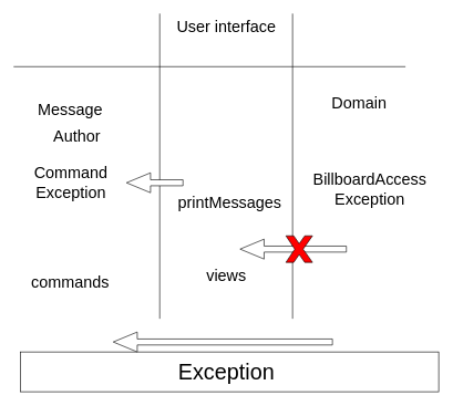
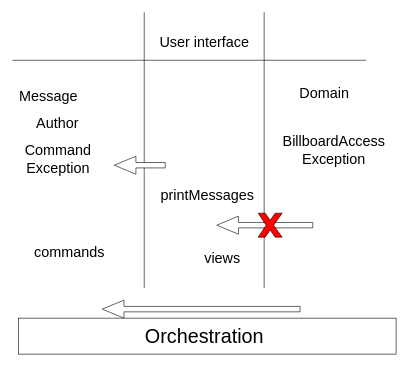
  <mxCell id="0" />
  <mxCell id="1" parent="0" />
- <mxCell id="2" value="User interface" style="text;html=1;align=center;verticalAlign=middle;resizable=0;points=[];autosize=1;strokeColor=none;fillColor=none;fontSize=24;" parent="1" vertex="1"><mxGeometry x="260" y="25" width="160" height="30" as="geometry" /></mxCell>
+ <mxCell id="2" value="User interface" style="text;html=1;align=center;verticalAlign=middle;resizable=0;points=[];autosize=1;strokeColor=none;fillColor=none;fontSize=24;" parent="1" vertex="1"><mxGeometry x="260" y="55" width="160" height="30" as="geometry" /></mxCell>
  <mxCell id="3" value="" style="endArrow=none;html=1;rounded=0;edgeStyle=orthogonalEdgeStyle;" parent="1" edge="1"><mxGeometry width="50" height="50" relative="1" as="geometry"><mxPoint x="240" y="480" as="sourcePoint" /><mxPoint x="240" y="20" as="targetPoint" /></mxGeometry></mxCell>
  <mxCell id="4" value="" style="endArrow=none;html=1;rounded=0;edgeStyle=orthogonalEdgeStyle;" parent="1" edge="1"><mxGeometry width="50" height="50" relative="1" as="geometry"><mxPoint x="440" y="480" as="sourcePoint" /><mxPoint x="440" y="20" as="targetPoint" /></mxGeometry></mxCell>
  <mxCell id="5" value="" style="endArrow=none;html=1;rounded=0;edgeStyle=orthogonalEdgeStyle;" parent="1" edge="1"><mxGeometry width="50" height="50" relative="1" as="geometry"><mxPoint x="610" y="100" as="sourcePoint" /><mxPoint x="20" y="100" as="targetPoint" /></mxGeometry></mxCell>
- <mxCell id="6" value="Message" style="text;html=1;align=center;verticalAlign=middle;resizable=0;points=[];autosize=1;strokeColor=none;fillColor=none;fontSize=24;" parent="1" vertex="1"><mxGeometry x="50" y="150" width="110" height="30" as="geometry" /></mxCell>
- <mxCell id="7" value="Author" style="text;html=1;align=center;verticalAlign=middle;resizable=0;points=[];autosize=1;strokeColor=none;fillColor=none;fontSize=24;" parent="1" vertex="1"><mxGeometry x="70" y="190" width="90" height="30" as="geometry" /></mxCell>
- <mxCell id="8" value="printMessages" style="text;html=1;align=center;verticalAlign=middle;resizable=0;points=[];autosize=1;strokeColor=none;fillColor=none;fontSize=24;" parent="1" vertex="1"><mxGeometry x="260" y="290" width="170" height="30" as="geometry" /></mxCell>
- <mxCell id="9" value="commands" style="text;html=1;align=center;verticalAlign=middle;resizable=0;points=[];autosize=1;strokeColor=none;fillColor=none;fontSize=24;" parent="1" vertex="1"><mxGeometry x="40" y="410" width="130" height="30" as="geometry" /></mxCell>
+ <mxCell id="6" value="Message" style="text;html=1;align=center;verticalAlign=middle;resizable=0;points=[];autosize=1;strokeColor=none;fillColor=none;fontSize=24;" parent="1" vertex="1"><mxGeometry x="25" y="145" width="110" height="30" as="geometry" /></mxCell>
+ <mxCell id="7" value="Author" style="text;html=1;align=center;verticalAlign=middle;resizable=0;points=[];autosize=1;strokeColor=none;fillColor=none;fontSize=24;" parent="1" vertex="1"><mxGeometry x="50" y="190" width="90" height="30" as="geometry" /></mxCell>
+ <mxCell id="8" value="printMessages" style="text;html=1;align=center;verticalAlign=middle;resizable=0;points=[];autosize=1;strokeColor=none;fillColor=none;fontSize=24;" parent="1" vertex="1"><mxGeometry x="260" y="310" width="170" height="30" as="geometry" /></mxCell>
+ <mxCell id="9" value="commands" style="text;html=1;align=center;verticalAlign=middle;resizable=0;points=[];autosize=1;strokeColor=none;fillColor=none;fontSize=24;" parent="1" vertex="1"><mxGeometry x="50" y="405" width="130" height="30" as="geometry" /></mxCell>
  <mxCell id="10" value="Domain" style="text;html=1;align=center;verticalAlign=middle;resizable=0;points=[];autosize=1;strokeColor=none;fillColor=none;fontSize=24;" parent="1" vertex="1"><mxGeometry x="485" y="140" width="110" height="30" as="geometry" /></mxCell>
  <mxCell id="11" value="" style="html=1;shadow=0;dashed=0;align=center;verticalAlign=middle;shape=mxgraph.arrows2.arrow;dy=0.7;dx=36.13;notch=0;fontSize=24;fontColor=#FF0000;direction=west;" parent="1" vertex="1"><mxGeometry x="190" y="260" width="85" height="30" as="geometry" /></mxCell>
  <mxCell id="12" value="" style="html=1;shadow=0;dashed=0;align=center;verticalAlign=middle;shape=mxgraph.arrows2.arrow;dy=0.7;dx=36.13;notch=0;fontSize=24;fontColor=#FF0000;direction=west;" parent="1" vertex="1"><mxGeometry x="361" y="360" width="160" height="30" as="geometry" /></mxCell>
- <mxCell id="13" value="views" style="text;html=1;align=center;verticalAlign=middle;resizable=0;points=[];autosize=1;strokeColor=none;fillColor=none;fontSize=24;" parent="1" vertex="1"><mxGeometry x="300" y="400" width="80" height="30" as="geometry" /></mxCell>
+ <mxCell id="13" value="views" style="text;html=1;align=center;verticalAlign=middle;resizable=0;points=[];autosize=1;strokeColor=none;fillColor=none;fontSize=24;" parent="1" vertex="1"><mxGeometry x="330" y="415" width="80" height="30" as="geometry" /></mxCell>
  <mxCell id="14" value="" style="rounded=0;whiteSpace=wrap;html=1;labelBorderColor=default;fontSize=33;" parent="1" vertex="1"><mxGeometry x="30" y="530" width="630" height="60" as="geometry" /></mxCell>
- <mxCell id="15" value="Exception" style="text;html=1;align=center;verticalAlign=middle;resizable=0;points=[];autosize=1;strokeColor=none;fillColor=none;fontSize=33;" parent="1" vertex="1"><mxGeometry x="235" y="535" width="210" height="50" as="geometry" /></mxCell>
- <mxCell id="16" value="BillboardAccess&lt;br&gt;Exception" style="text;html=1;align=center;verticalAlign=middle;resizable=0;points=[];autosize=1;strokeColor=none;fillColor=none;fontSize=24;" vertex="1" parent="1"><mxGeometry x="461" y="255" width="190" height="60" as="geometry" /></mxCell>
- <mxCell id="17" value="Command&lt;br&gt;Exception" style="text;html=1;align=center;verticalAlign=middle;resizable=0;points=[];autosize=1;strokeColor=none;fillColor=none;fontSize=24;" vertex="1" parent="1"><mxGeometry x="41" y="245" width="130" height="60" as="geometry" /></mxCell>
+ <mxCell id="15" value="Orchestration" style="text;html=1;align=center;verticalAlign=middle;resizable=0;points=[];autosize=1;strokeColor=none;fillColor=none;fontSize=33;" parent="1" vertex="1"><mxGeometry x="235" y="535" width="210" height="50" as="geometry" /></mxCell>
+ <mxCell id="16" value="BillboardAccess&lt;br&gt;Exception" style="text;html=1;align=center;verticalAlign=middle;resizable=0;points=[];autosize=1;strokeColor=none;fillColor=none;fontSize=24;" vertex="1" parent="1"><mxGeometry x="461" y="220" width="190" height="60" as="geometry" /></mxCell>
+ <mxCell id="17" value="Command&lt;br&gt;Exception" style="text;html=1;align=center;verticalAlign=middle;resizable=0;points=[];autosize=1;strokeColor=none;fillColor=none;fontSize=24;" vertex="1" parent="1"><mxGeometry x="31" y="235" width="130" height="60" as="geometry" /></mxCell>
  <mxCell id="18" value="" style="html=1;shadow=0;dashed=0;align=center;verticalAlign=middle;shape=mxgraph.arrows2.arrow;dy=0.7;dx=36.13;notch=0;fontSize=24;fontColor=#FF0000;direction=west;" vertex="1" parent="1"><mxGeometry x="170" y="500" width="330" height="30" as="geometry" /></mxCell>
  <mxCell id="19" value="" style="verticalLabelPosition=bottom;verticalAlign=top;html=1;shape=mxgraph.basic.x;fillColor=#FF0000;" vertex="1" parent="1"><mxGeometry x="430" y="355" width="40" height="40" as="geometry" /></mxCell>
